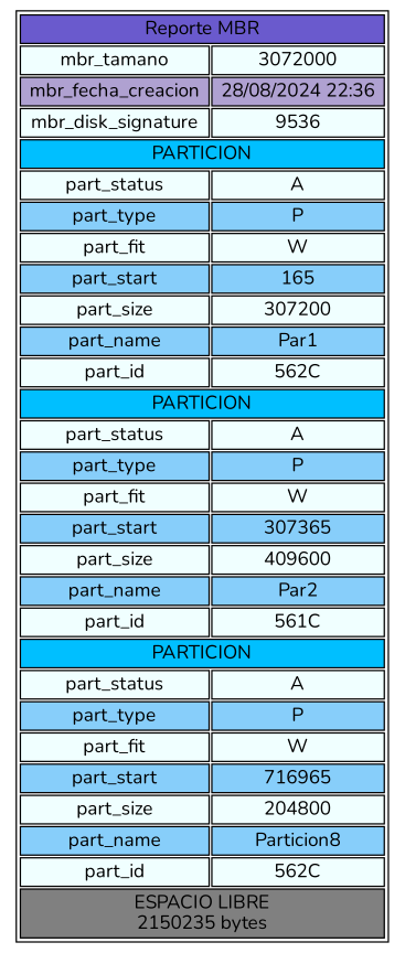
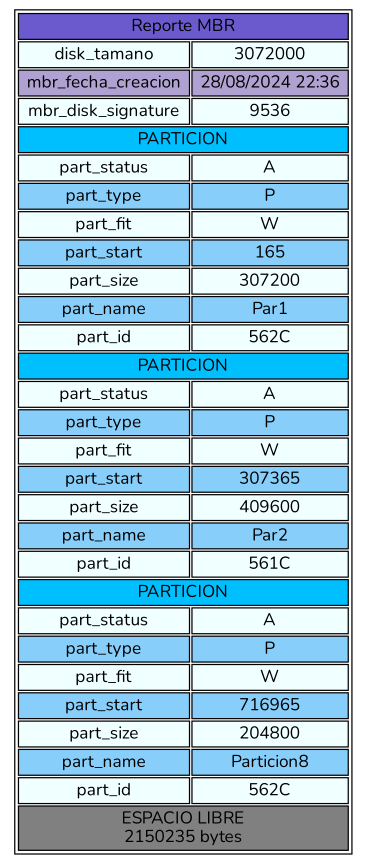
  digraph {
    fontname=Nunito
-   n1 [label=< <table border="1">   <tr>   <td bgcolor='SlateBlue' COLSPAN="2"> Reporte MBR </td>   </tr>   <tr>   <td bgcolor='Azure'> mbr_tamano </td>    <td bgcolor='Azure'> 3072000 </td>   </tr>   <tr>   <td bgcolor='#AFA1D1'> mbr_fecha_creacion </td>    <td bgcolor='#AFA1D1'> 28/08/2024 22:36 </td>   </tr>   <tr>   <td bgcolor='Azure'> mbr_disk_signature </td>    <td bgcolor='Azure'> 9536 </td>   </tr>    <tr>   <td bgcolor='DeepSkyBlue' COLSPAN="2"> PARTICION </td>   </tr>   <tr>   <td bgcolor='Azure'> part_status </td>    <td bgcolor='Azure'> A </td>   </tr>   <tr>   <td bgcolor='LightSkyBlue'> part_type </td>    <td bgcolor='LightSkyBlue'> P </td>   </tr>   <tr>   <td bgcolor='Azure'> part_fit </td>    <td bgcolor='Azure'> W </td>   </tr>   <tr>   <td bgcolor='LightSkyBlue'> part_start </td>    <td bgcolor='LightSkyBlue'> 165 </td>   </tr>   <tr>   <td bgcolor='Azure'> part_size </td>    <td bgcolor='Azure'> 307200 </td>   </tr>   <tr>   <td bgcolor='LightSkyBlue'> part_name </td>    <td bgcolor='LightSkyBlue'> Par1 </td>   </tr>   <tr>   <td bgcolor='Azure'> part_id </td>    <td bgcolor='Azure'> 562C </td>   </tr>   <tr>   <td bgcolor='DeepSkyBlue' COLSPAN="2"> PARTICION </td>   </tr>   <tr>   <td bgcolor='Azure'> part_status </td>    <td bgcolor='Azure'> A </td>   </tr>   <tr>   <td bgcolor='LightSkyBlue'> part_type </td>    <td bgcolor='LightSkyBlue'> P </td>   </tr>   <tr>   <td bgcolor='Azure'> part_fit </td>    <td bgcolor='Azure'> W </td>   </tr>   <tr>   <td bgcolor='LightSkyBlue'> part_start </td>    <td bgcolor='LightSkyBlue'> 307365 </td>   </tr>   <tr>   <td bgcolor='Azure'> part_size </td>    <td bgcolor='Azure'> 409600 </td>   </tr>   <tr>   <td bgcolor='LightSkyBlue'> part_name </td>    <td bgcolor='LightSkyBlue'> Par2 </td>   </tr>   <tr>   <td bgcolor='Azure'> part_id </td>    <td bgcolor='Azure'> 561C </td>   </tr>   <tr>   <td bgcolor='DeepSkyBlue' COLSPAN="2"> PARTICION </td>   </tr>   <tr>   <td bgcolor='Azure'> part_status </td>    <td bgcolor='Azure'> A </td>   </tr>   <tr>   <td bgcolor='LightSkyBlue'> part_type </td>    <td bgcolor='LightSkyBlue'> P </td>   </tr>   <tr>   <td bgcolor='Azure'> part_fit </td>    <td bgcolor='Azure'> W </td>   </tr>   <tr>   <td bgcolor='LightSkyBlue'> part_start </td>    <td bgcolor='LightSkyBlue'> 716965 </td>   </tr>   <tr>   <td bgcolor='Azure'> part_size </td>    <td bgcolor='Azure'> 204800 </td>   </tr>   <tr>   <td bgcolor='LightSkyBlue'> part_name </td>    <td bgcolor='LightSkyBlue'> Particion8 </td>   </tr>   <tr>   <td bgcolor='Azure'> part_id </td>    <td bgcolor='Azure'> 562C </td>   </tr>   <tr>   <td bgcolor='#808080' COLSPAN="2"> ESPACIO LIBRE <br/> 2150235 bytes </td>   </tr>  </table> > shape=none fontname=Nunito]
+   n1 [label=< <table border="1">   <tr>   <td bgcolor='SlateBlue' COLSPAN="2"> Reporte MBR </td>   </tr>   <tr>   <td bgcolor='Azure'> disk_tamano </td>    <td bgcolor='Azure'> 3072000 </td>   </tr>   <tr>   <td bgcolor='#AFA1D1'> mbr_fecha_creacion </td>    <td bgcolor='#AFA1D1'> 28/08/2024 22:36 </td>   </tr>   <tr>   <td bgcolor='Azure'> mbr_disk_signature </td>    <td bgcolor='Azure'> 9536 </td>   </tr>    <tr>   <td bgcolor='DeepSkyBlue' COLSPAN="2"> PARTICION </td>   </tr>   <tr>   <td bgcolor='Azure'> part_status </td>    <td bgcolor='Azure'> A </td>   </tr>   <tr>   <td bgcolor='LightSkyBlue'> part_type </td>    <td bgcolor='LightSkyBlue'> P </td>   </tr>   <tr>   <td bgcolor='Azure'> part_fit </td>    <td bgcolor='Azure'> W </td>   </tr>   <tr>   <td bgcolor='LightSkyBlue'> part_start </td>    <td bgcolor='LightSkyBlue'> 165 </td>   </tr>   <tr>   <td bgcolor='Azure'> part_size </td>    <td bgcolor='Azure'> 307200 </td>   </tr>   <tr>   <td bgcolor='LightSkyBlue'> part_name </td>    <td bgcolor='LightSkyBlue'> Par1 </td>   </tr>   <tr>   <td bgcolor='Azure'> part_id </td>    <td bgcolor='Azure'> 562C </td>   </tr>   <tr>   <td bgcolor='DeepSkyBlue' COLSPAN="2"> PARTICION </td>   </tr>   <tr>   <td bgcolor='Azure'> part_status </td>    <td bgcolor='Azure'> A </td>   </tr>   <tr>   <td bgcolor='LightSkyBlue'> part_type </td>    <td bgcolor='LightSkyBlue'> P </td>   </tr>   <tr>   <td bgcolor='Azure'> part_fit </td>    <td bgcolor='Azure'> W </td>   </tr>   <tr>   <td bgcolor='LightSkyBlue'> part_start </td>    <td bgcolor='LightSkyBlue'> 307365 </td>   </tr>   <tr>   <td bgcolor='Azure'> part_size </td>    <td bgcolor='Azure'> 409600 </td>   </tr>   <tr>   <td bgcolor='LightSkyBlue'> part_name </td>    <td bgcolor='LightSkyBlue'> Par2 </td>   </tr>   <tr>   <td bgcolor='Azure'> part_id </td>    <td bgcolor='Azure'> 561C </td>   </tr>   <tr>   <td bgcolor='DeepSkyBlue' COLSPAN="2"> PARTICION </td>   </tr>   <tr>   <td bgcolor='Azure'> part_status </td>    <td bgcolor='Azure'> A </td>   </tr>   <tr>   <td bgcolor='LightSkyBlue'> part_type </td>    <td bgcolor='LightSkyBlue'> P </td>   </tr>   <tr>   <td bgcolor='Azure'> part_fit </td>    <td bgcolor='Azure'> W </td>   </tr>   <tr>   <td bgcolor='LightSkyBlue'> part_start </td>    <td bgcolor='LightSkyBlue'> 716965 </td>   </tr>   <tr>   <td bgcolor='Azure'> part_size </td>    <td bgcolor='Azure'> 204800 </td>   </tr>   <tr>   <td bgcolor='LightSkyBlue'> part_name </td>    <td bgcolor='LightSkyBlue'> Particion8 </td>   </tr>   <tr>   <td bgcolor='Azure'> part_id </td>    <td bgcolor='Azure'> 562C </td>   </tr>   <tr>   <td bgcolor='#808080' COLSPAN="2"> ESPACIO LIBRE <br/> 2150235 bytes </td>   </tr>  </table> > shape=none fontname=Nunito]
  }
